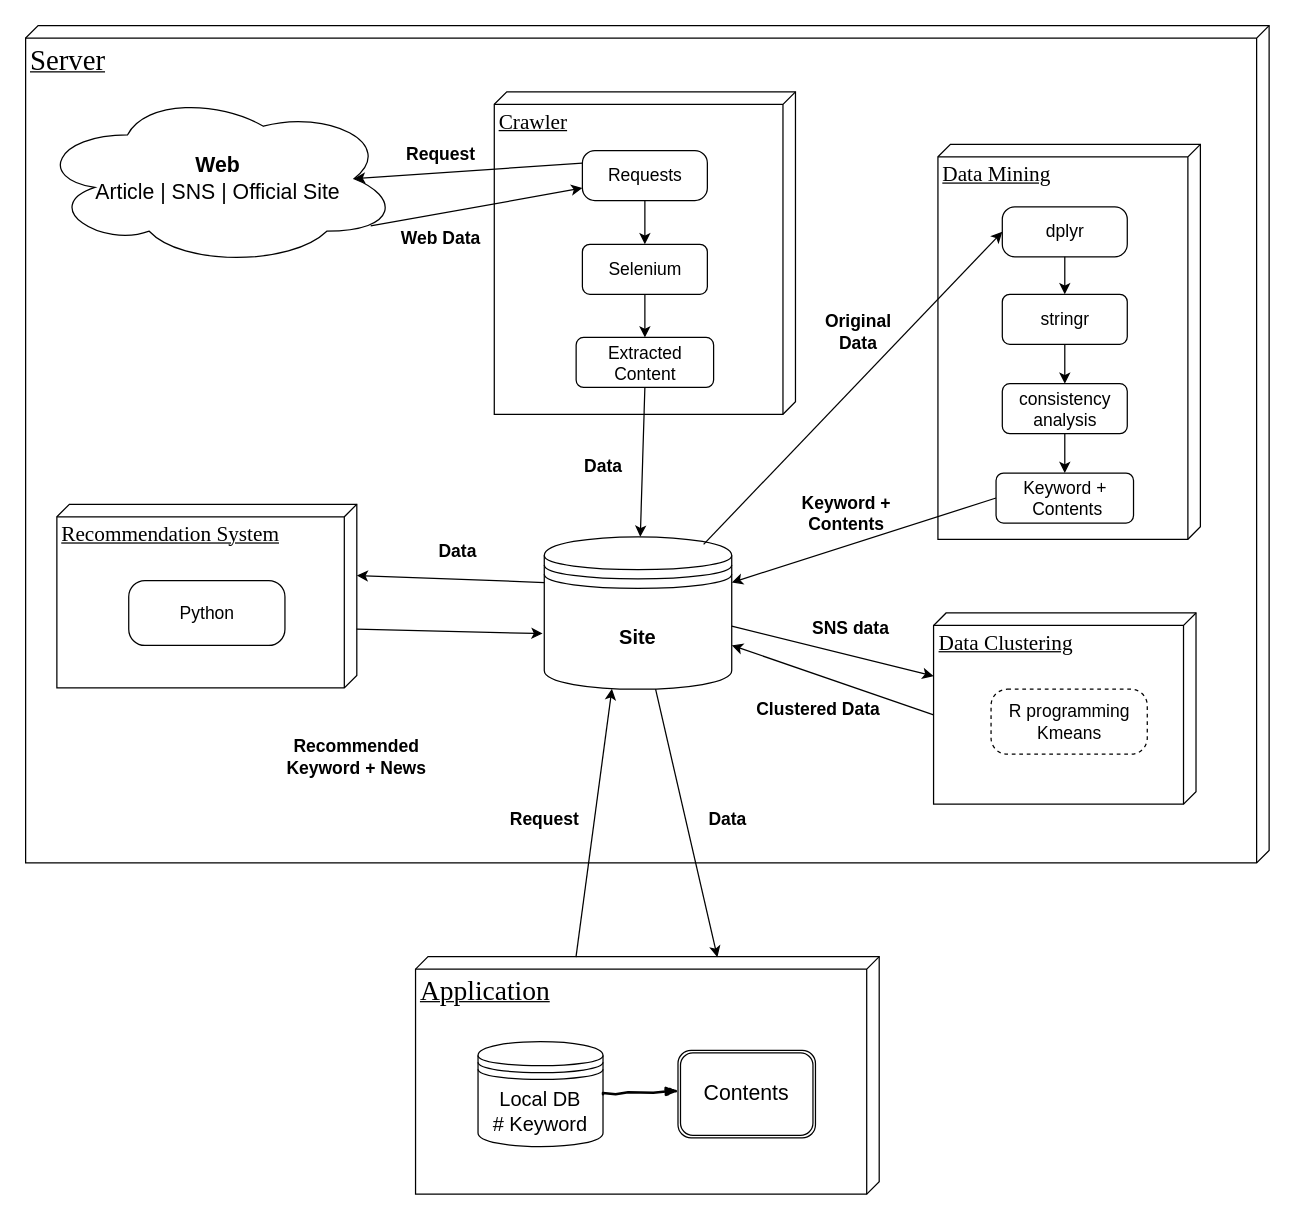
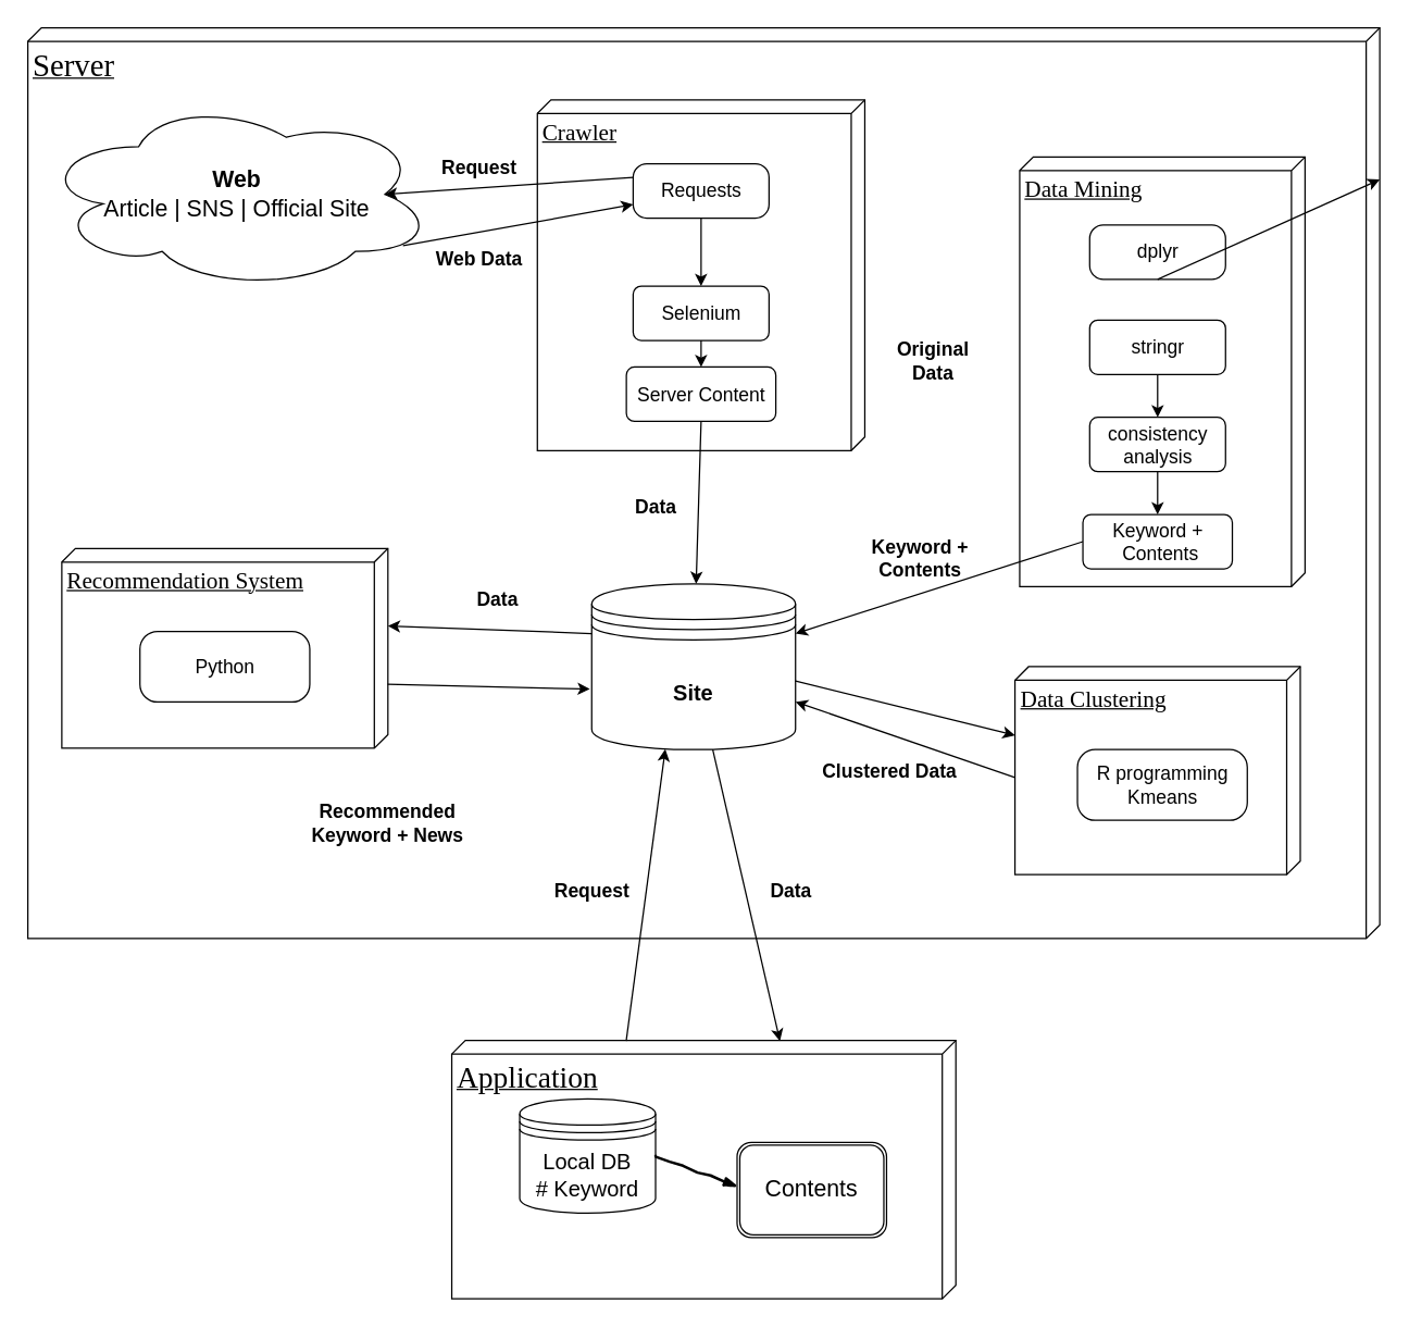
  <mxCell id="0" />
  <mxCell id="1" parent="0" />
  <mxCell id="2" value="&lt;span style=&quot;font-size: 23px&quot;&gt;Server&lt;/span&gt;" style="verticalAlign=top;align=left;spacingTop=8;spacingLeft=2;spacingRight=12;shape=cube;size=10;direction=south;fontStyle=4;html=1;rounded=0;shadow=0;comic=0;labelBackgroundColor=none;strokeColor=#000000;strokeWidth=1;fillColor=#ffffff;fontFamily=Verdana;fontSize=12;fontColor=#000000;" parent="1" vertex="1"><mxGeometry x="20" y="20" width="995" height="670" as="geometry" /></mxCell>
  <mxCell id="3" value="&lt;font style=&quot;font-size: 22px&quot;&gt;Application&lt;/font&gt;" style="verticalAlign=top;align=left;spacingTop=8;spacingLeft=2;spacingRight=12;shape=cube;size=10;direction=south;fontStyle=4;html=1;rounded=0;shadow=0;comic=0;labelBackgroundColor=none;strokeColor=#000000;strokeWidth=1;fillColor=#ffffff;fontFamily=Verdana;fontSize=12;fontColor=#000000;" parent="1" vertex="1"><mxGeometry x="332" y="765" width="371" height="190" as="geometry" /></mxCell>
  <mxCell id="4" value="&lt;font style=&quot;font-size: 17px&quot;&gt;Crawler&lt;/font&gt;" style="verticalAlign=top;align=left;spacingTop=8;spacingLeft=2;spacingRight=12;shape=cube;size=10;direction=south;fontStyle=4;html=1;rounded=0;shadow=0;comic=0;labelBackgroundColor=none;strokeColor=#000000;strokeWidth=1;fillColor=#ffffff;fontFamily=Verdana;fontSize=12;fontColor=#000000;" parent="1" vertex="1"><mxGeometry x="395" y="73" width="241" height="258" as="geometry" /></mxCell>
- <mxCell id="5" value="&lt;font style=&quot;font-size: 16px&quot;&gt;&lt;font style=&quot;font-size: 16px&quot;&gt;Local DB&lt;br&gt;&lt;/font&gt;&lt;font style=&quot;font-size: 16px&quot;&gt;# Keyword&lt;/font&gt;&lt;/font&gt;" style="shape=datastore;whiteSpace=wrap;html=1;" parent="1" vertex="1"><mxGeometry x="382" y="833" width="100" height="84" as="geometry" /></mxCell>
+ <mxCell id="5" value="&lt;font style=&quot;font-size: 16px&quot;&gt;&lt;font style=&quot;font-size: 16px&quot;&gt;Local DB&lt;br&gt;&lt;/font&gt;&lt;font style=&quot;font-size: 16px&quot;&gt;# Keyword&lt;/font&gt;&lt;/font&gt;" style="shape=datastore;whiteSpace=wrap;html=1;" parent="1" vertex="1"><mxGeometry x="382" y="808" width="100" height="84" as="geometry" /></mxCell>
  <mxCell id="6" value="&lt;font style=&quot;font-size: 17px&quot;&gt;Contents&lt;/font&gt;" style="shape=ext;double=1;rounded=1;whiteSpace=wrap;html=1;" parent="1" vertex="1"><mxGeometry x="542" y="840" width="110" height="70" as="geometry" /></mxCell>
  <mxCell id="7" value="&lt;font style=&quot;font-size: 14px&quot;&gt;Requests&lt;/font&gt;" style="rounded=1;whiteSpace=wrap;html=1;arcSize=25;" parent="1" vertex="1"><mxGeometry x="465.5" y="120" width="100" height="40" as="geometry" /></mxCell>
- <mxCell id="8" value="&lt;span style=&quot;font-size: 14px&quot;&gt;Selenium&lt;/span&gt;" style="rounded=1;whiteSpace=wrap;html=1;" parent="1" vertex="1"><mxGeometry x="465.5" y="195" width="100" height="40" as="geometry" /></mxCell>
- <mxCell id="9" value="&lt;font style=&quot;font-size: 14px&quot;&gt;Extracted Content&lt;/font&gt;" style="rounded=1;whiteSpace=wrap;html=1;" parent="1" vertex="1"><mxGeometry x="460.5" y="269.5" width="110" height="40" as="geometry" /></mxCell>
+ <mxCell id="8" value="&lt;span style=&quot;font-size: 14px&quot;&gt;Selenium&lt;/span&gt;" style="rounded=1;whiteSpace=wrap;html=1;" parent="1" vertex="1"><mxGeometry x="465.5" y="210" width="100" height="40" as="geometry" /></mxCell>
+ <mxCell id="9" value="&lt;font style=&quot;font-size: 14px&quot;&gt;Server Content&lt;/font&gt;" style="rounded=1;whiteSpace=wrap;html=1;" parent="1" vertex="1"><mxGeometry x="460.5" y="269.5" width="110" height="40" as="geometry" /></mxCell>
  <mxCell id="10" value="" style="endArrow=classic;html=1;exitX=0.5;exitY=1;exitDx=0;exitDy=0;entryX=0.5;entryY=0;entryDx=0;entryDy=0;" parent="1" source="7" target="8" edge="1"><mxGeometry width="50" height="50" relative="1" as="geometry"><mxPoint x="349" y="630" as="sourcePoint" /><mxPoint x="399" y="580" as="targetPoint" /></mxGeometry></mxCell>
  <mxCell id="11" value="" style="endArrow=classic;html=1;exitX=0.5;exitY=1;exitDx=0;exitDy=0;entryX=0.5;entryY=0;entryDx=0;entryDy=0;" parent="1" source="8" target="9" edge="1"><mxGeometry width="50" height="50" relative="1" as="geometry"><mxPoint x="349" y="630" as="sourcePoint" /><mxPoint x="399" y="580" as="targetPoint" /></mxGeometry></mxCell>
  <mxCell id="12" value="&lt;font style=&quot;font-size: 17px&quot;&gt;&lt;b&gt;Web&lt;/b&gt;&lt;br&gt;Article | SNS | Official Site&lt;/font&gt;" style="ellipse;shape=cloud;whiteSpace=wrap;html=1;" parent="1" vertex="1"><mxGeometry x="29" y="72.5" width="290" height="140" as="geometry" /></mxCell>
  <mxCell id="13" value="&lt;b&gt;&lt;font style=&quot;font-size: 16px&quot;&gt;Site&lt;/font&gt;&lt;/b&gt;" style="shape=datastore;whiteSpace=wrap;html=1;" parent="1" vertex="1"><mxGeometry x="435" y="429" width="150" height="122" as="geometry" /></mxCell>
  <mxCell id="14" value="" style="rounded=0;comic=1;strokeWidth=2;endArrow=blockThin;html=1;fontFamily=Comic Sans MS;fontStyle=1;entryX=0;entryY=0.5;entryDx=0;entryDy=0;exitX=1;exitY=0.5;exitDx=0;exitDy=0;" parent="1" source="5" edge="1"><mxGeometry width="50" height="50" relative="1" as="geometry"><mxPoint x="492" y="873" as="sourcePoint" /><mxPoint x="542.5" y="872.5" as="targetPoint" /><Array as="points" /></mxGeometry></mxCell>
  <mxCell id="15" value="" style="endArrow=classic;html=1;entryX=0.875;entryY=0.5;entryDx=0;entryDy=0;entryPerimeter=0;exitX=0;exitY=0.25;exitDx=0;exitDy=0;" parent="1" source="7" target="12" edge="1"><mxGeometry width="50" height="50" relative="1" as="geometry"><mxPoint x="288.5" y="380" as="sourcePoint" /><mxPoint x="338.5" y="330" as="targetPoint" /></mxGeometry></mxCell>
  <mxCell id="16" value="" style="endArrow=classic;html=1;exitX=0.921;exitY=0.77;exitDx=0;exitDy=0;exitPerimeter=0;entryX=0;entryY=0.75;entryDx=0;entryDy=0;" parent="1" source="12" target="7" edge="1"><mxGeometry width="50" height="50" relative="1" as="geometry"><mxPoint x="325" y="285" as="sourcePoint" /><mxPoint x="375" y="235" as="targetPoint" /></mxGeometry></mxCell>
  <mxCell id="17" value="&lt;font style=&quot;font-size: 17px&quot;&gt;Recommendation System&lt;/font&gt;" style="verticalAlign=top;align=left;spacingTop=8;spacingLeft=2;spacingRight=12;shape=cube;size=10;direction=south;fontStyle=4;html=1;rounded=0;shadow=0;comic=0;labelBackgroundColor=none;strokeColor=#000000;strokeWidth=1;fillColor=#ffffff;fontFamily=Verdana;fontSize=12;fontColor=#000000;" parent="1" vertex="1"><mxGeometry x="45" y="403" width="240" height="147" as="geometry" /></mxCell>
  <mxCell id="18" value="&lt;span style=&quot;font-size: 14px&quot;&gt;Python&lt;/span&gt;" style="rounded=1;whiteSpace=wrap;html=1;arcSize=25;" parent="1" vertex="1"><mxGeometry x="102.5" y="464" width="125" height="52" as="geometry" /></mxCell>
  <mxCell id="19" value="" style="endArrow=classic;html=1;entryX=-0.009;entryY=0.635;entryDx=0;entryDy=0;exitX=0.68;exitY=0.001;exitDx=0;exitDy=0;exitPerimeter=0;entryPerimeter=0;" parent="1" source="17" target="13" edge="1"><mxGeometry width="50" height="50" relative="1" as="geometry"><mxPoint x="291.09" y="423.8" as="sourcePoint" /><mxPoint x="463.5" y="416" as="targetPoint" /></mxGeometry></mxCell>
  <mxCell id="20" value="" style="endArrow=classic;html=1;exitX=0;exitY=0.3;exitDx=0;exitDy=0;" parent="1" source="13" edge="1"><mxGeometry width="50" height="50" relative="1" as="geometry"><mxPoint x="295" y="409.753" as="sourcePoint" /><mxPoint x="285" y="460" as="targetPoint" /></mxGeometry></mxCell>
  <mxCell id="21" value="" style="endArrow=classic;html=1;entryX=0.002;entryY=0.349;entryDx=0;entryDy=0;entryPerimeter=0;" parent="1" source="13" target="3" edge="1"><mxGeometry width="50" height="50" relative="1" as="geometry"><mxPoint x="565" y="562.253" as="sourcePoint" /><mxPoint x="715" y="626.9" as="targetPoint" /></mxGeometry></mxCell>
  <mxCell id="22" value="" style="endArrow=classic;html=1;exitX=0.002;exitY=0.654;exitDx=0;exitDy=0;exitPerimeter=0;entryX=0.361;entryY=0.997;entryDx=0;entryDy=0;entryPerimeter=0;" parent="1" source="3" target="13" edge="1"><mxGeometry width="50" height="50" relative="1" as="geometry"><mxPoint x="445" y="617.1" as="sourcePoint" /><mxPoint x="295" y="551" as="targetPoint" /></mxGeometry></mxCell>
  <mxCell id="23" value="&lt;font style=&quot;font-size: 14px&quot;&gt;&lt;b&gt;Data&lt;/b&gt;&lt;/font&gt;" style="text;html=1;strokeColor=none;fillColor=none;align=center;verticalAlign=middle;whiteSpace=wrap;rounded=0;" parent="1" vertex="1"><mxGeometry x="319" y="418" width="94" height="46" as="geometry" /></mxCell>
  <mxCell id="24" value="&lt;font style=&quot;font-size: 14px&quot;&gt;&lt;b&gt;Recommended&lt;br&gt;Keyword + News&lt;/b&gt;&lt;/font&gt;" style="text;html=1;strokeColor=none;fillColor=none;align=center;verticalAlign=middle;whiteSpace=wrap;rounded=0;" parent="1" vertex="1"><mxGeometry x="220" y="580" width="130" height="50" as="geometry" /></mxCell>
  <mxCell id="25" value="&lt;font style=&quot;font-size: 17px&quot;&gt;Data Mining&lt;/font&gt;" style="verticalAlign=top;align=left;spacingTop=8;spacingLeft=2;spacingRight=12;shape=cube;size=10;direction=south;fontStyle=4;html=1;rounded=0;shadow=0;comic=0;labelBackgroundColor=none;strokeColor=#000000;strokeWidth=1;fillColor=#ffffff;fontFamily=Verdana;fontSize=12;fontColor=#000000;" parent="1" vertex="1"><mxGeometry x="750" y="115" width="210" height="316" as="geometry" /></mxCell>
- <mxCell id="26" value="" style="endArrow=classic;html=1;entryX=0;entryY=0.5;entryDx=0;entryDy=0;exitX=0.85;exitY=0.05;exitDx=0;exitDy=0;exitPerimeter=0;" parent="1" source="13" target="38" edge="1"><mxGeometry width="50" height="50" relative="1" as="geometry"><mxPoint x="735" y="388.1" as="sourcePoint" /><mxPoint x="585" y="322" as="targetPoint" /></mxGeometry></mxCell>
  <mxCell id="27" value="&lt;span style=&quot;font-size: 14px&quot;&gt;&lt;b&gt;Keyword + &lt;br&gt;Contents&lt;/b&gt;&lt;/span&gt;" style="text;html=1;strokeColor=none;fillColor=none;align=center;verticalAlign=middle;whiteSpace=wrap;rounded=0;" parent="1" vertex="1"><mxGeometry x="597" y="384.5" width="160" height="50" as="geometry" /></mxCell>
  <mxCell id="28" value="&lt;span style=&quot;font-size: 14px&quot;&gt;&lt;b&gt;Data&lt;/b&gt;&lt;/span&gt;" style="text;html=1;strokeColor=none;fillColor=none;align=center;verticalAlign=middle;whiteSpace=wrap;rounded=0;" parent="1" vertex="1"><mxGeometry x="424.5" y="348" width="115" height="50" as="geometry" /></mxCell>
  <mxCell id="29" value="" style="endArrow=classic;html=1;entryX=1;entryY=0.3;entryDx=0;entryDy=0;exitX=0;exitY=0.5;exitDx=0;exitDy=0;" parent="1" source="40" target="13" edge="1"><mxGeometry width="50" height="50" relative="1" as="geometry"><mxPoint x="851.5" y="538" as="sourcePoint" /><mxPoint x="640.2" y="374.114" as="targetPoint" /></mxGeometry></mxCell>
  <mxCell id="30" value="&lt;font style=&quot;font-size: 17px&quot;&gt;Data Clustering&lt;/font&gt;" style="verticalAlign=top;align=left;spacingTop=8;spacingLeft=2;spacingRight=12;shape=cube;size=10;direction=south;fontStyle=4;html=1;rounded=0;shadow=0;comic=0;labelBackgroundColor=none;strokeColor=#000000;strokeWidth=1;fillColor=#ffffff;fontFamily=Verdana;fontSize=12;fontColor=#000000;" parent="1" vertex="1"><mxGeometry x="746.5" y="490" width="210" height="153" as="geometry" /></mxCell>
- <mxCell id="31" value="&lt;span style=&quot;font-size: 14px&quot;&gt;R programming&lt;br&gt;Kmeans&lt;br&gt;&lt;/span&gt;" style="rounded=1;whiteSpace=wrap;html=1;arcSize=25;dashed=1;" parent="1" vertex="1"><mxGeometry x="792.5" y="551" width="125" height="52" as="geometry" /></mxCell>
+ <mxCell id="31" value="&lt;span style=&quot;font-size: 14px&quot;&gt;R programming&lt;br&gt;Kmeans&lt;br&gt;&lt;/span&gt;" style="rounded=1;whiteSpace=wrap;html=1;arcSize=25;" parent="1" vertex="1"><mxGeometry x="792.5" y="551" width="125" height="52" as="geometry" /></mxCell>
  <mxCell id="32" value="" style="endArrow=classic;html=1;exitX=1;exitY=0.5;exitDx=0;exitDy=0;" parent="1" target="30" edge="1"><mxGeometry width="50" height="50" relative="1" as="geometry"><mxPoint x="585" y="500.5" as="sourcePoint" /><mxPoint x="761.5" y="520" as="targetPoint" /></mxGeometry></mxCell>
  <mxCell id="33" value="" style="endArrow=classic;html=1;exitX=0;exitY=0;exitDx=81.5;exitDy=210;exitPerimeter=0;" parent="1" source="30" target="13" edge="1"><mxGeometry width="50" height="50" relative="1" as="geometry"><mxPoint x="746.5" y="566.706" as="sourcePoint" /><mxPoint x="581.5" y="645.6" as="targetPoint" /></mxGeometry></mxCell>
  <mxCell id="34" value="&lt;span style=&quot;font-size: 14px&quot;&gt;&lt;b&gt;Request&lt;/b&gt;&lt;/span&gt;" style="text;html=1;strokeColor=none;fillColor=none;align=center;verticalAlign=middle;whiteSpace=wrap;rounded=0;" parent="1" vertex="1"><mxGeometry x="295" y="97.5" width="115" height="50" as="geometry" /></mxCell>
  <mxCell id="35" value="&lt;span style=&quot;font-size: 14px&quot;&gt;&lt;b&gt;Web Data&lt;/b&gt;&lt;/span&gt;" style="text;html=1;strokeColor=none;fillColor=none;align=center;verticalAlign=middle;whiteSpace=wrap;rounded=0;" parent="1" vertex="1"><mxGeometry x="295" y="165" width="115" height="50" as="geometry" /></mxCell>
- <mxCell id="36" value="&lt;span style=&quot;font-size: 14px&quot;&gt;&lt;b&gt;SNS data&lt;/b&gt;&lt;/span&gt;" style="text;html=1;strokeColor=none;fillColor=none;align=center;verticalAlign=middle;whiteSpace=wrap;rounded=0;" parent="1" vertex="1"><mxGeometry x="623" y="476.5" width="115" height="50" as="geometry" /></mxCell>
  <mxCell id="37" value="&lt;span style=&quot;font-size: 14px&quot;&gt;&lt;b&gt;Clustered Data&lt;/b&gt;&lt;/span&gt;" style="text;html=1;strokeColor=none;fillColor=none;align=center;verticalAlign=middle;whiteSpace=wrap;rounded=0;" parent="1" vertex="1"><mxGeometry x="597" y="541.5" width="115" height="50" as="geometry" /></mxCell>
  <mxCell id="38" value="&lt;font style=&quot;font-size: 14px&quot;&gt;dplyr&lt;/font&gt;" style="rounded=1;whiteSpace=wrap;html=1;arcSize=25;" parent="1" vertex="1"><mxGeometry x="801.5" y="165" width="100" height="40" as="geometry" /></mxCell>
  <mxCell id="39" value="&lt;span style=&quot;font-size: 14px&quot;&gt;stringr&lt;/span&gt;" style="rounded=1;whiteSpace=wrap;html=1;" parent="1" vertex="1"><mxGeometry x="801.5" y="235" width="100" height="40" as="geometry" /></mxCell>
  <mxCell id="40" value="&lt;font style=&quot;font-size: 14px&quot;&gt;Keyword +&lt;br&gt;&amp;nbsp;Contents&lt;/font&gt;" style="rounded=1;whiteSpace=wrap;html=1;" parent="1" vertex="1"><mxGeometry x="796.5" y="378" width="110" height="40" as="geometry" /></mxCell>
- <mxCell id="41" value="" style="endArrow=classic;html=1;exitX=0.5;exitY=1;exitDx=0;exitDy=0;entryX=0.5;entryY=0;entryDx=0;entryDy=0;" parent="1" source="38" target="39" edge="1"><mxGeometry width="50" height="50" relative="1" as="geometry"><mxPoint x="682" y="662.5" as="sourcePoint" /><mxPoint x="732" y="612.5" as="targetPoint" /></mxGeometry></mxCell>
+ <mxCell id="41" value="" style="endArrow=classic;html=1;exitX=0.5;exitY=1;exitDx=0;exitDy=0;" parent="1" source="38" target="2" edge="1"><mxGeometry width="50" height="50" relative="1" as="geometry"><mxPoint x="682" y="662.5" as="sourcePoint" /><mxPoint x="732" y="612.5" as="targetPoint" /></mxGeometry></mxCell>
  <mxCell id="42" value="" style="endArrow=classic;html=1;exitX=0.5;exitY=1;exitDx=0;exitDy=0;entryX=0.5;entryY=0;entryDx=0;entryDy=0;" parent="1" source="39" target="43" edge="1"><mxGeometry width="50" height="50" relative="1" as="geometry"><mxPoint x="682" y="662.5" as="sourcePoint" /><mxPoint x="732" y="612.5" as="targetPoint" /></mxGeometry></mxCell>
  <mxCell id="43" value="&lt;span style=&quot;font-size: 14px&quot;&gt;consistency analysis&lt;/span&gt;" style="rounded=1;whiteSpace=wrap;html=1;" parent="1" vertex="1"><mxGeometry x="801.5" y="306.5" width="100" height="40" as="geometry" /></mxCell>
  <mxCell id="44" value="" style="endArrow=classic;html=1;exitX=0.5;exitY=1;exitDx=0;exitDy=0;entryX=0.5;entryY=0;entryDx=0;entryDy=0;" parent="1" source="43" target="40" edge="1"><mxGeometry width="50" height="50" relative="1" as="geometry"><mxPoint x="692" y="672.5" as="sourcePoint" /><mxPoint x="861.5" y="344.5" as="targetPoint" /></mxGeometry></mxCell>
  <mxCell id="45" value="&lt;span style=&quot;font-size: 14px&quot;&gt;&lt;b&gt;Request&lt;/b&gt;&lt;/span&gt;" style="text;html=1;strokeColor=none;fillColor=none;align=center;verticalAlign=middle;whiteSpace=wrap;rounded=0;" parent="1" vertex="1"><mxGeometry x="377.5" y="630" width="115" height="50" as="geometry" /></mxCell>
  <mxCell id="46" value="&lt;font style=&quot;font-size: 14px&quot;&gt;&lt;b&gt;Data&lt;/b&gt;&lt;/font&gt;" style="text;html=1;strokeColor=none;fillColor=none;align=center;verticalAlign=middle;whiteSpace=wrap;rounded=0;" parent="1" vertex="1"><mxGeometry x="535" y="632" width="94" height="46" as="geometry" /></mxCell>
  <mxCell id="47" value="" style="endArrow=classic;html=1;exitX=0.5;exitY=1;exitDx=0;exitDy=0;" edge="1" parent="1" source="9" target="13"><mxGeometry width="50" height="50" relative="1" as="geometry"><mxPoint x="527.5" y="339" as="sourcePoint" /><mxPoint x="527.5" y="373.5" as="targetPoint" /></mxGeometry></mxCell>
  <mxCell id="48" value="&lt;span style=&quot;font-size: 14px&quot;&gt;&lt;b&gt;Original &lt;br&gt;Data&lt;/b&gt;&lt;/span&gt;" style="text;html=1;strokeColor=none;fillColor=none;align=center;verticalAlign=middle;whiteSpace=wrap;rounded=0;" vertex="1" parent="1"><mxGeometry x="629" y="239.5" width="115" height="50" as="geometry" /></mxCell>
